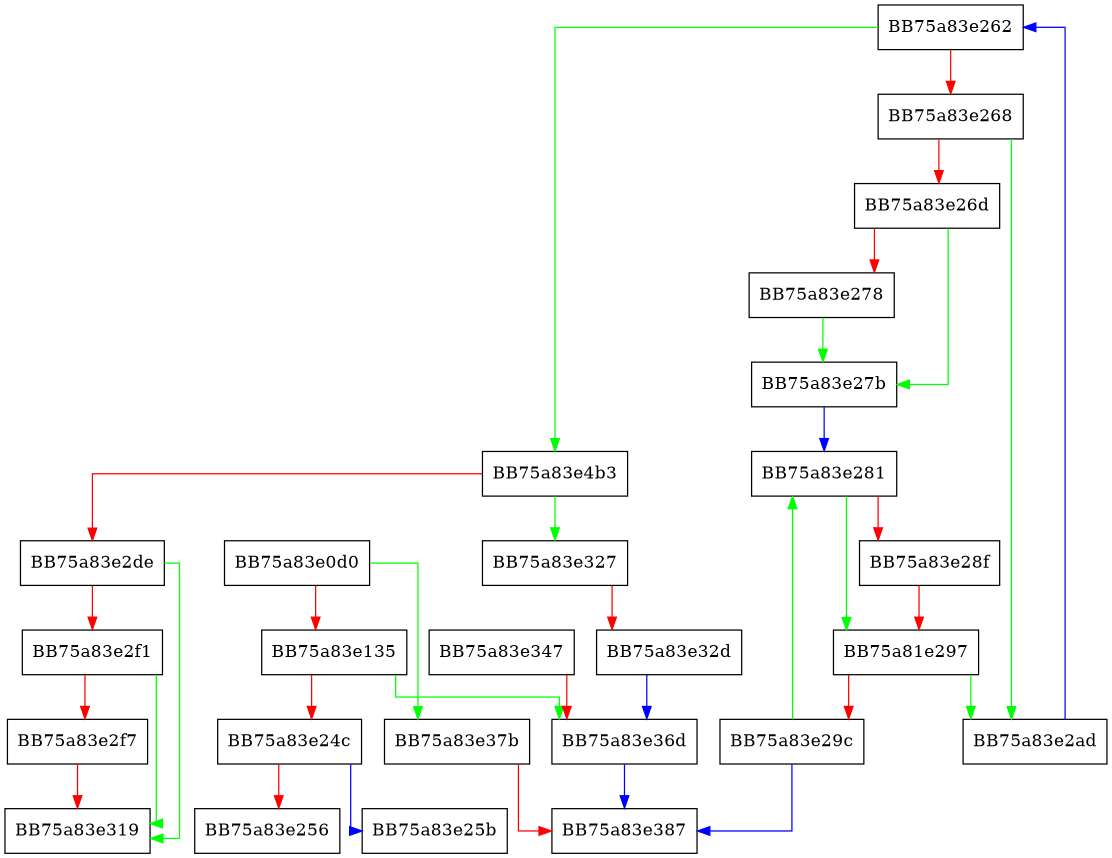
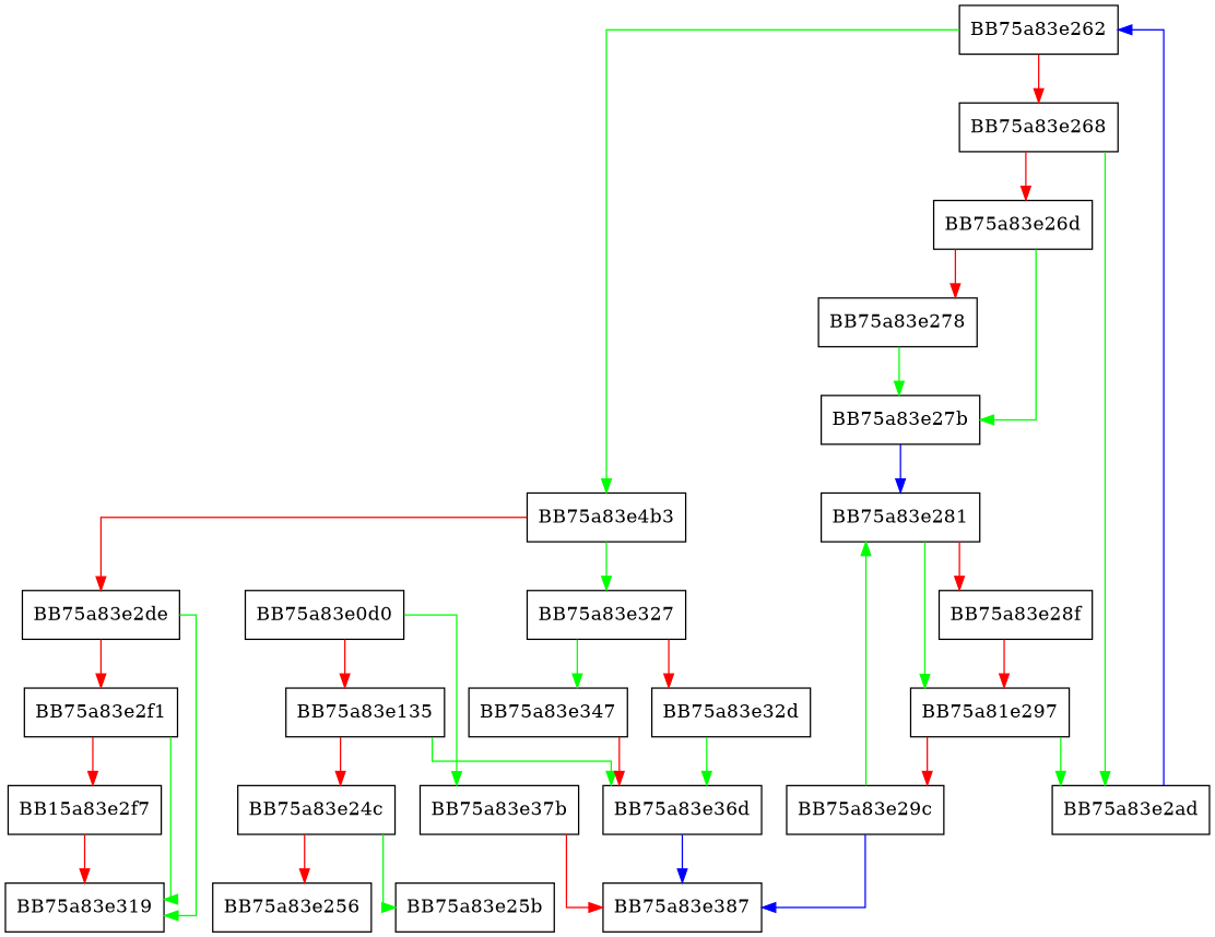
  digraph {
    splines=ortho
    node [shape=box]
    edge [color=red]
    BB75a83e0d0
    BB75a83e37b
    n3 [label=BB75a83e135]
    BB75a83e387
    BB75a83e36d
    BB75a83e24c
    BB75a83e25b
    BB75a83e256
    n9 [label=BB75a83e4b3]
    BB75a83e262
    BB75a83e268
    BB75a83e327
    BB75a83e2de
    BB75a83e2ad
    BB75a83e26d
    BB75a83e347
    BB75a83e32d
    BB75a83e319
    BB75a83e2f1
    BB75a83e27b
    BB75a83e278
    BB75a83e281
    n23 [label=BB75a81e297]
    BB75a83e28f
    BB75a83e29c
-   BB75a83e2f7
+   BB75a83e2f7 [label=BB15a83e2f7]
    BB75a83e0d0 -> BB75a83e37b [color=green]
    BB75a83e0d0 -> n3
    BB75a83e37b -> BB75a83e387
    n3 -> BB75a83e36d [color=green]
    n3 -> BB75a83e24c
    BB75a83e36d -> BB75a83e387 [color=blue]
-   BB75a83e24c -> BB75a83e25b [color=blue]
+   BB75a83e24c -> BB75a83e25b [color=green]
    BB75a83e24c -> BB75a83e256
    n9 -> BB75a83e327 [color=green]
    n9 -> BB75a83e2de
    BB75a83e262 -> n9 [color=green]
    BB75a83e262 -> BB75a83e268
    BB75a83e268 -> BB75a83e2ad [color=green]
    BB75a83e268 -> BB75a83e26d
+   BB75a83e327 -> BB75a83e347 [color=green]
    BB75a83e327 -> BB75a83e32d
    BB75a83e2de -> BB75a83e319 [color=green]
    BB75a83e2de -> BB75a83e2f1
    BB75a83e2ad -> BB75a83e262 [color=blue]
    BB75a83e26d -> BB75a83e27b [color=green]
    BB75a83e26d -> BB75a83e278
    BB75a83e347 -> BB75a83e36d
-   BB75a83e32d -> BB75a83e36d [color=blue]
+   BB75a83e32d -> BB75a83e36d [color=green]
    BB75a83e2f1 -> BB75a83e319 [color=green]
    BB75a83e2f1 -> BB75a83e2f7
    BB75a83e27b -> BB75a83e281 [color=blue]
    BB75a83e278 -> BB75a83e27b [color=green]
    BB75a83e281 -> n23 [color=green]
    BB75a83e281 -> BB75a83e28f
    n23 -> BB75a83e2ad [color=green]
    n23 -> BB75a83e29c
    BB75a83e28f -> n23
    BB75a83e29c -> BB75a83e387 [color=blue]
    BB75a83e29c -> BB75a83e281 [color=green]
    BB75a83e2f7 -> BB75a83e319
  }
